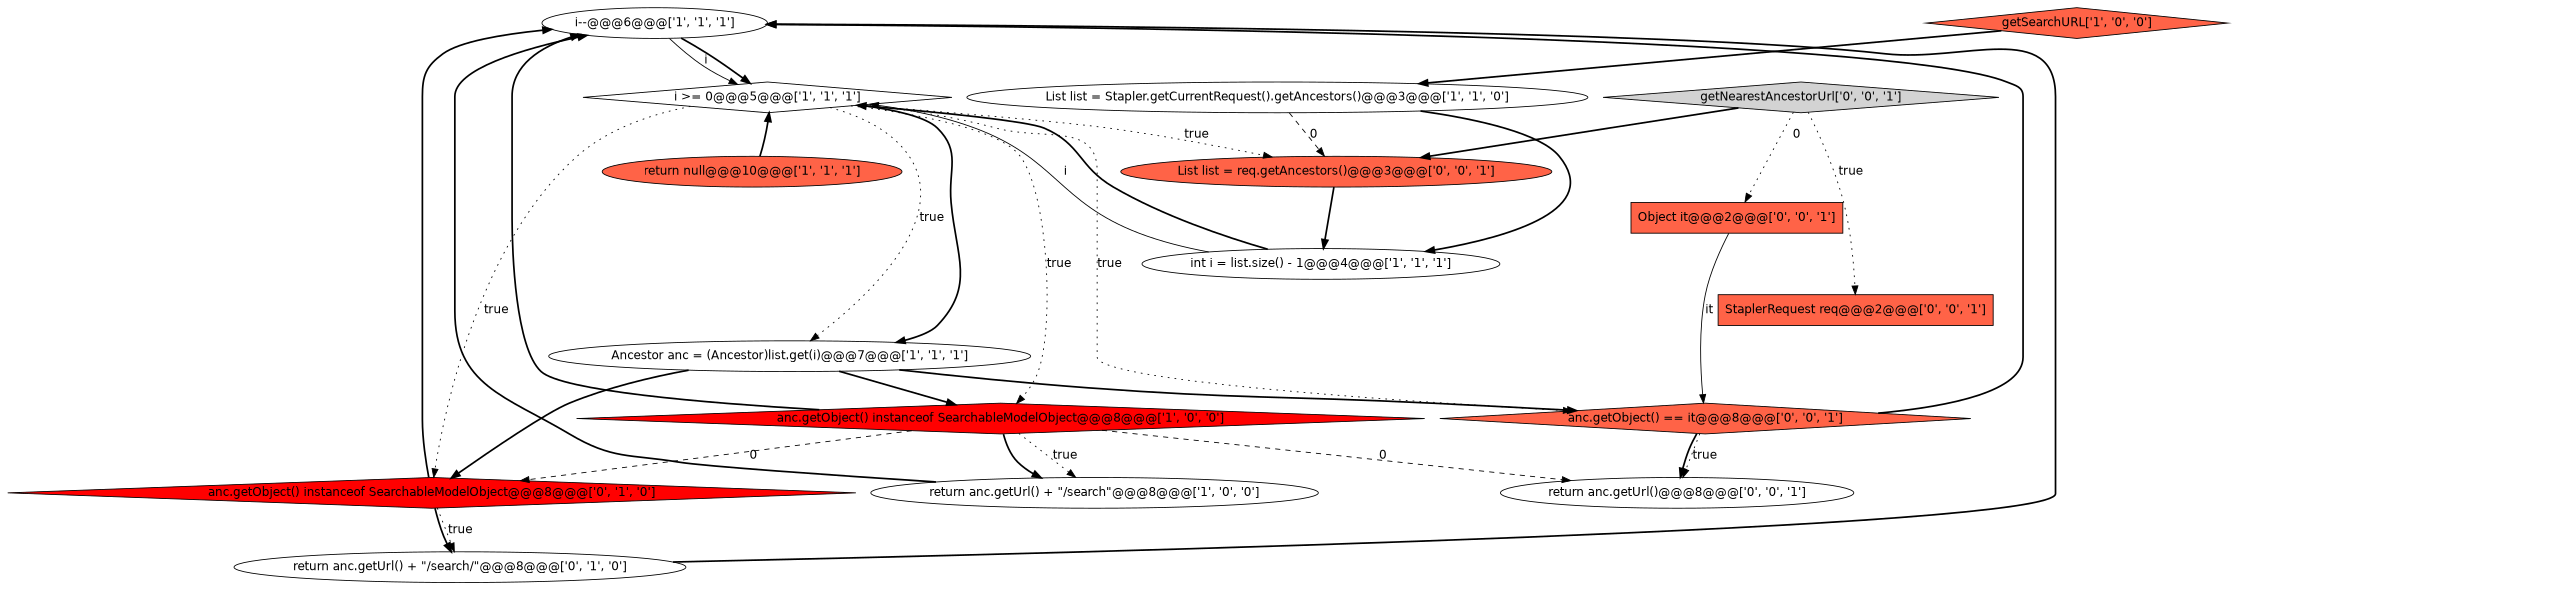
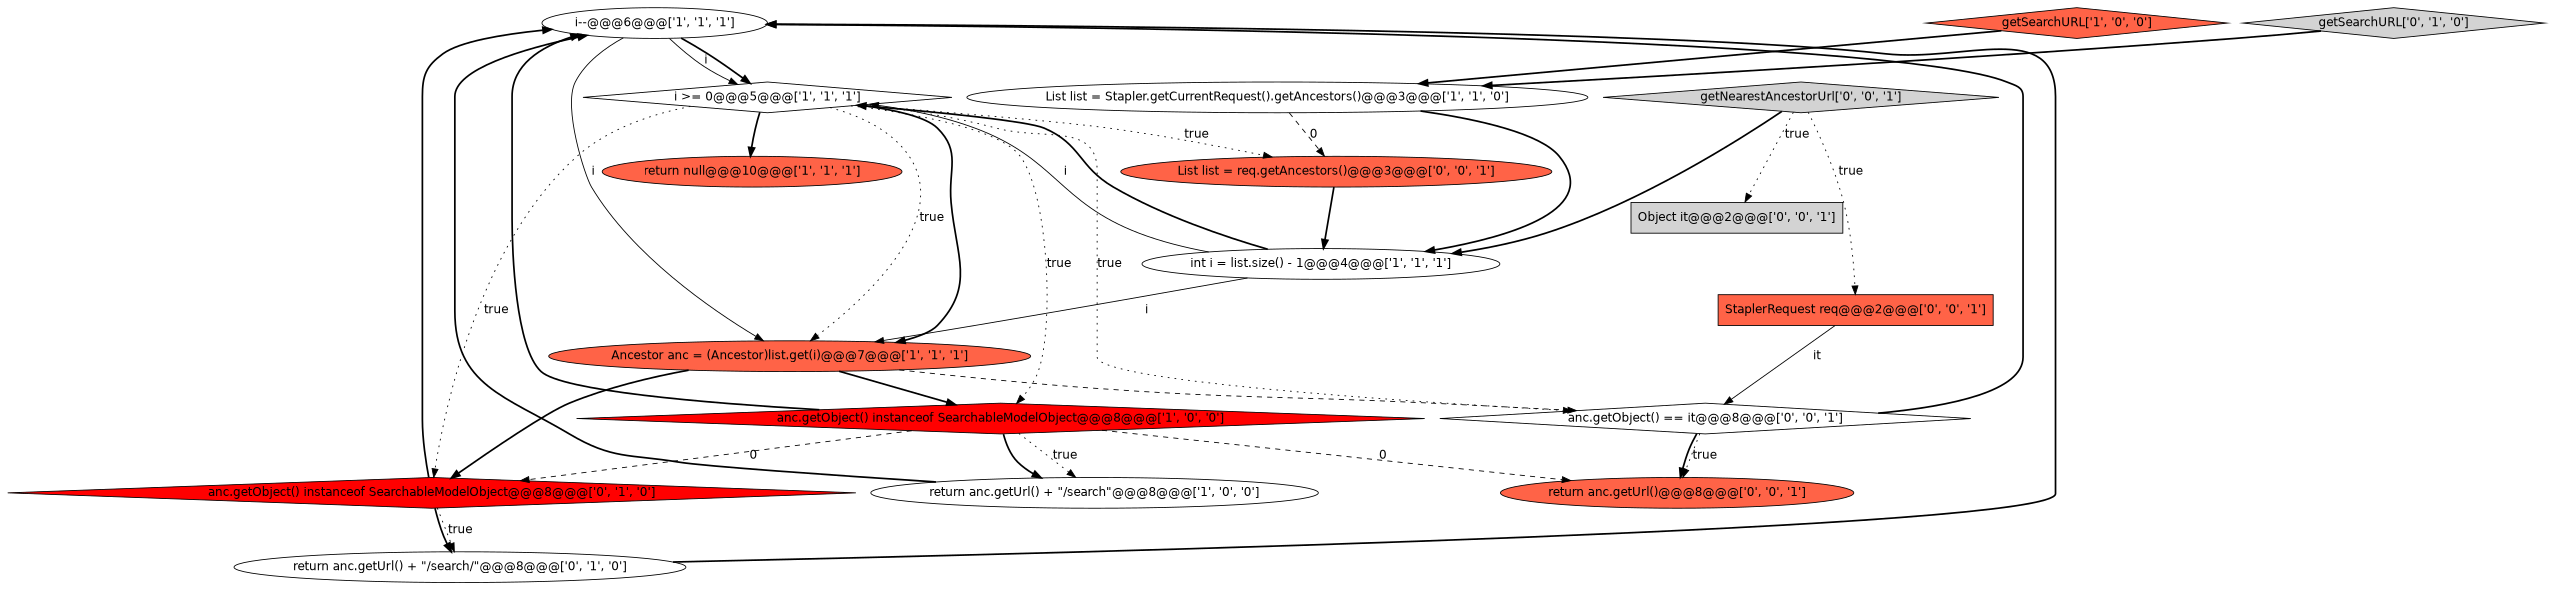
  digraph {
    fontname="DejaVu Sans"
    node [fillcolor=white fontname="DejaVu Sans" shape=ellipse style=filled]
    edge [fontname="DejaVu Sans" style=bold]
    n1 [label="i--@@@6@@@['1', '1', '1']"]
-   n2 [label="Ancestor anc = (Ancestor)list.get(i)@@@7@@@['1', '1', '1']"]
+   n2 [fillcolor=tomato label="Ancestor anc = (Ancestor)list.get(i)@@@7@@@['1', '1', '1']"]
    n3 [label="i >= 0@@@5@@@['1', '1', '1']" shape=diamond]
    n4 [fillcolor=red label="anc.getObject() instanceof SearchableModelObject@@@8@@@['0', '1', '0']" shape=diamond]
-   n5 [fillcolor=tomato label="anc.getObject() == it@@@8@@@['0', '0', '1']" shape=diamond]
+   n5 [label="anc.getObject() == it@@@8@@@['0', '0', '1']" shape=diamond]
    n6 [fillcolor=red label="anc.getObject() instanceof SearchableModelObject@@@8@@@['1', '0', '0']" shape=diamond]
    n7 [fillcolor=tomato label="return null@@@10@@@['1', '1', '1']"]
    n8 [fillcolor=tomato label="List list = req.getAncestors()@@@3@@@['0', '0', '1']"]
    n9 [label="return anc.getUrl() + \"/search/\"@@@8@@@['0', '1', '0']"]
    n10 [label="int i = list.size() - 1@@@4@@@['1', '1', '1']"]
-   n11 [label="return anc.getUrl()@@@8@@@['0', '0', '1']"]
-   n12 [fillcolor=tomato label="Object it@@@2@@@['0', '0', '1']" shape=box]
+   n11 [fillcolor=tomato label="return anc.getUrl()@@@8@@@['0', '0', '1']"]
+   n12 [fillcolor=lightgray label="Object it@@@2@@@['0', '0', '1']" shape=box]
    n13 [fillcolor=tomato label="StaplerRequest req@@@2@@@['0', '0', '1']" shape=box]
    n14 [fillcolor=lightgray label="getNearestAncestorUrl['0', '0', '1']" shape=diamond]
    n15 [fillcolor=tomato label="getSearchURL['1', '0', '0']" shape=diamond]
    n16 [label="List list = Stapler.getCurrentRequest().getAncestors()@@@3@@@['1', '1', '0']"]
    n17 [label="return anc.getUrl() + \"/search\"@@@8@@@['1', '0', '0']"]
+   n18 [fillcolor=lightgray label="getSearchURL['0', '1', '0']" shape=diamond]
+   n1 -> n2 [label=i style=solid]
    n1 -> n3 [label=i style=solid]
    n1 -> n3
    n2 -> n4
-   n2 -> n5
+   n2 -> n5 [style=dashed]
    n2 -> n6
    n3 -> n2
    n3 -> n2 [label=true style=dotted]
    n3 -> n4 [label=true style=dotted]
    n3 -> n5 [label=true style=dotted]
    n3 -> n6 [label=true style=dotted]
-   n7 -> n3
+   n3 -> n7
    n3 -> n8 [label=true style=dotted]
    n4 -> n1
    n4 -> n9 [label=true style=dotted]
    n4 -> n9
    n5 -> n1
    n5 -> n11 [label=true style=dotted]
    n5 -> n11
    n6 -> n1
    n6 -> n4 [label=0 style=dashed]
    n6 -> n11 [label=0 style=dashed]
    n6 -> n17
    n6 -> n17 [label=true style=dotted]
    n8 -> n10
    n9 -> n1
+   n10 -> n2 [label=i style=solid]
    n10 -> n3
    n10 -> n3 [label=i style=solid]
-   n12 -> n5 [label=it style=solid]
-   n14 -> n8
-   n14 -> n12 [label=0 style=dotted]
+   n13 -> n5 [label=it style=solid]
+   n14 -> n10
+   n14 -> n12 [label=true style=dotted]
    n14 -> n13 [label=true style=dotted]
    n15 -> n16
    n16 -> n8 [label=0 style=dashed]
    n16 -> n10
    n17 -> n1
+   n18 -> n16
  }
